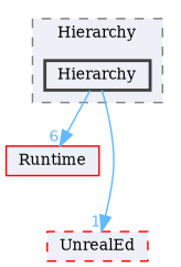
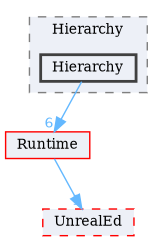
  digraph {
    compound=true
    fontname="DejaVu Serif"
    node [color=red fillcolor="#edf0f7" fontname="DejaVu Serif" fontsize=10 shape=box]
    edge [color=steelblue1 fontcolor=steelblue1 fontname="DejaVu Serif" fontsize=10 labeldistance=1.5 labelfontname=Helvetica labelfontsize=10]
    n1 [color=grey25 height=0.2 label=Hierarchy style="filled,bold" width=0.4]
    n2 [height=0.2 label=Runtime style=filled width=0.4]
    n3 [height=0.2 label=UnrealEd style="filled,dashed" width=0.4]
    subgraph cluster_1 {
      bgcolor="#edf0f7"
      fontsize=10
      label=Hierarchy
      pencolor=grey50
      style="filled,dashed"
      n1
    }
    n1 -> n2 [headlabel=6]
-   n1 -> n3 [headlabel=1]
+   n2 -> n3 [headlabel=1]
  }
